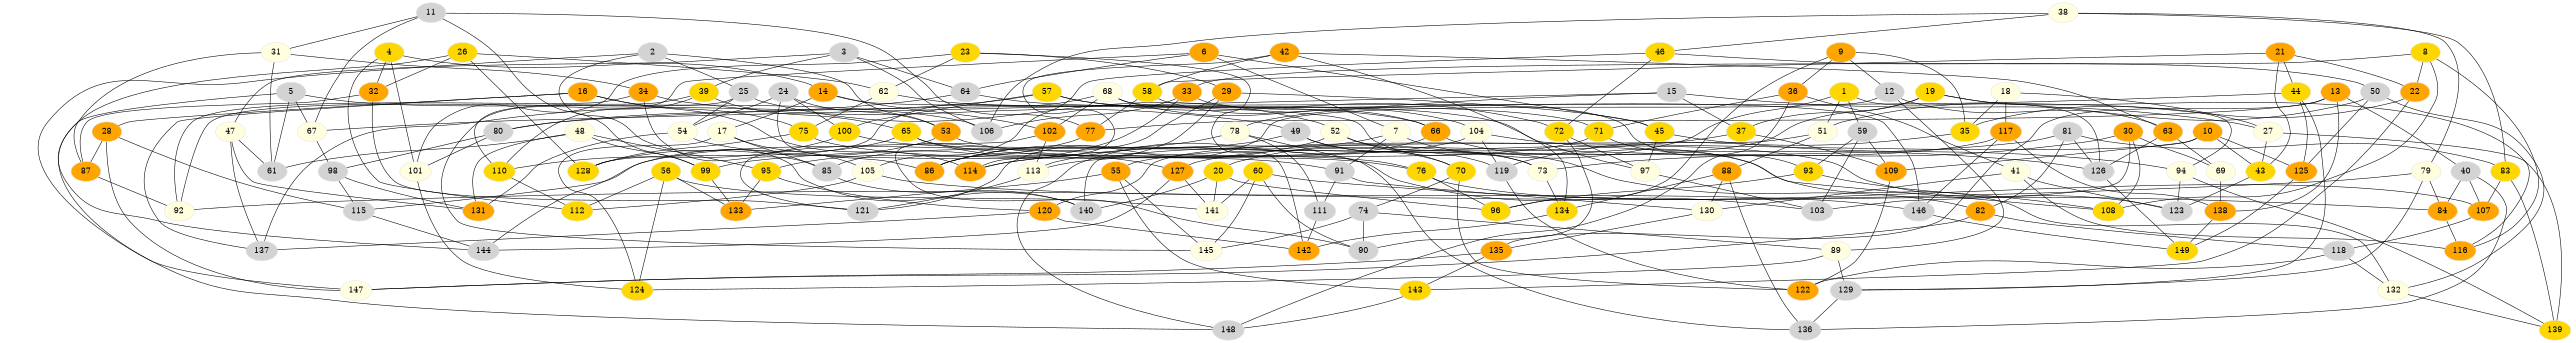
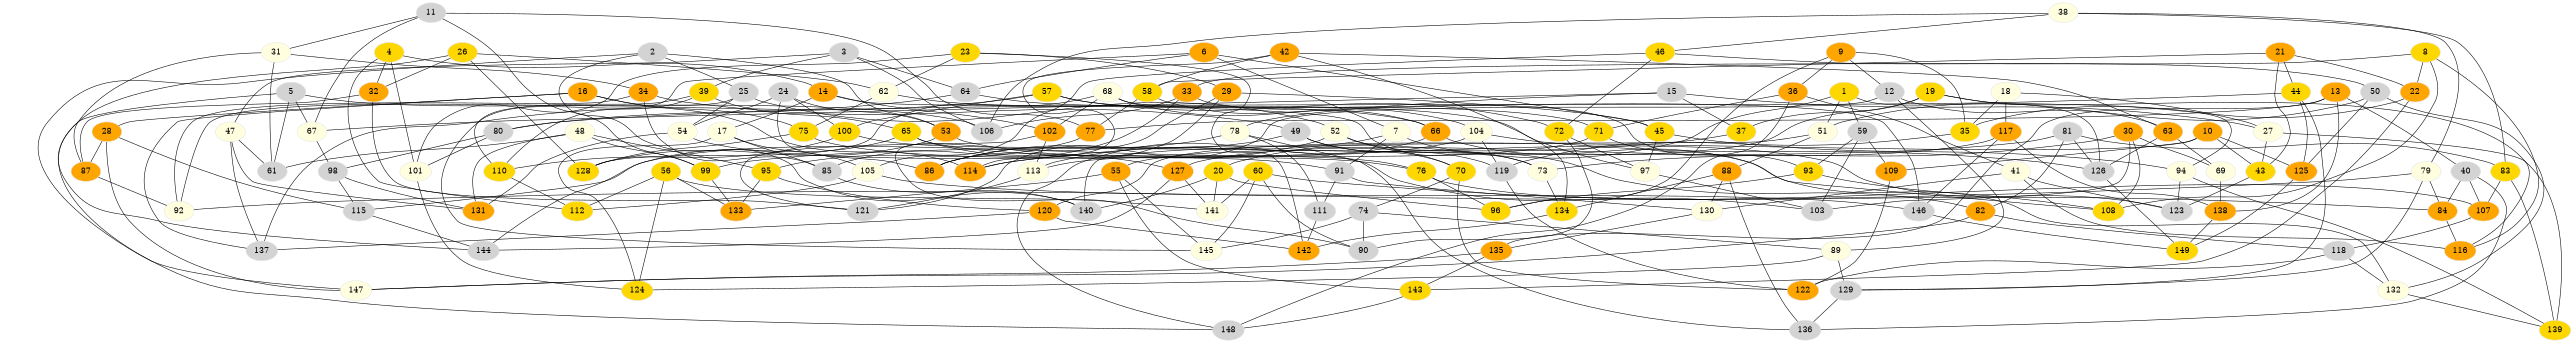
  graph {
    node [color=gray90 fillcolor=orange style=filled]
    1 [fillcolor=gold]
    20 [fillcolor=gold]
    51 [fillcolor=lightyellow]
    59 [fillcolor=lightgrey]
    126 [fillcolor=lightgrey]
    140 [fillcolor=lightgrey]
    96 [fillcolor=gold]
    141 [fillcolor=lightyellow]
    88
    109
    103 [fillcolor=lightgrey]
    93 [fillcolor=gold]
    149 [fillcolor=gold]
    2 [fillcolor=lightgrey]
    25 [fillcolor=lightgrey]
    53
    147 [fillcolor=lightyellow]
    54 [fillcolor=lightyellow]
    52 [fillcolor=lightyellow]
    92 [fillcolor=lightyellow]
    128 [fillcolor=gold]
    123 [fillcolor=lightgrey]
    3 [fillcolor=lightgrey]
    39 [fillcolor=gold]
    47 [fillcolor=lightyellow]
    64 [fillcolor=lightgrey]
    106 [fillcolor=lightgrey]
    110 [fillcolor=gold]
    65 [fillcolor=gold]
    145 [fillcolor=lightyellow]
    61 [fillcolor=lightgrey]
    137 [fillcolor=lightgrey]
    131
    80 [fillcolor=lightgrey]
    97 [fillcolor=lightyellow]
    4 [fillcolor=gold]
    14
    32
    101 [fillcolor=lightyellow]
    112 [fillcolor=gold]
    17 [fillcolor=lightyellow]
    73 [fillcolor=lightyellow]
    102
    121 [fillcolor=lightgrey]
    87
    124 [fillcolor=gold]
    5 [fillcolor=lightgrey]
    67 [fillcolor=lightyellow]
    148 [fillcolor=lightgrey]
    98 [fillcolor=lightgrey]
    6
    7 [fillcolor=lightyellow]
    45 [fillcolor=gold]
    82
    91 [fillcolor=lightgrey]
    113 [fillcolor=lightyellow]
    94 [fillcolor=lightyellow]
    118 [fillcolor=lightgrey]
    111 [fillcolor=lightgrey]
    130 [fillcolor=lightyellow]
    8 [fillcolor=gold]
    22
    33
    108 [fillcolor=gold]
    116
    35 [fillcolor=gold]
    143 [fillcolor=gold]
    85 [fillcolor=lightgrey]
    12 [fillcolor=lightgrey]
    9
    36
    63
    89 [fillcolor=lightyellow]
    119 [fillcolor=lightgrey]
    41 [fillcolor=lightyellow]
    71 [fillcolor=gold]
    43 [fillcolor=gold]
    10
    120
    125
    122
    142
    11 [fillcolor=lightgrey]
    31 [fillcolor=lightyellow]
    77
    99 [fillcolor=gold]
    34
    95 [fillcolor=gold]
    133
    69 [fillcolor=lightyellow]
    129 [fillcolor=lightgrey]
    13
    40 [fillcolor=lightgrey]
    135
    138
    84
    107
    136 [fillcolor=lightgrey]
    105 [fillcolor=lightyellow]
    134 [fillcolor=gold]
    15 [fillcolor=lightgrey]
    27 [fillcolor=lightyellow]
    37 [fillcolor=gold]
    78 [fillcolor=lightyellow]
    139 [fillcolor=gold]
    114
    86
    16
    28
    75 [fillcolor=gold]
    115 [fillcolor=lightgrey]
    76 [fillcolor=gold]
    146 [fillcolor=lightgrey]
    18 [fillcolor=lightyellow]
    117
    127
    19 [fillcolor=gold]
    55
    21
    44 [fillcolor=gold]
    58 [fillcolor=gold]
    66
    23 [fillcolor=gold]
    29
    62 [fillcolor=lightyellow]
    90 [fillcolor=lightgrey]
    24 [fillcolor=lightgrey]
    100 [fillcolor=gold]
    70 [fillcolor=gold]
    26 [fillcolor=gold]
    144 [fillcolor=lightgrey]
    30
    49 [fillcolor=lightgrey]
    132 [fillcolor=lightyellow]
    38 [fillcolor=lightyellow]
    46 [fillcolor=gold]
    79 [fillcolor=lightyellow]
    83 [fillcolor=gold]
    50 [fillcolor=lightgrey]
    72 [fillcolor=gold]
    42
    48 [fillcolor=lightyellow]
    74 [fillcolor=lightgrey]
    56 [fillcolor=gold]
    57 [fillcolor=gold]
    60 [fillcolor=gold]
    68 [fillcolor=lightyellow]
    104 [fillcolor=lightyellow]
    81 [fillcolor=lightgrey]
    1 -- 20
    1 -- 51
    1 -- 59
    1 -- 126
    20 -- 140
    20 -- 96
    20 -- 141
    51 -- 140
    51 -- 88
    59 -- 109
    59 -- 103
    59 -- 93
    126 -- 149
    88 -- 130
    88 -- 136
    88 -- 134
    109 -- 122
    93 -- 96
    93 -- 108
    2 -- 140
    2 -- 25
    2 -- 53
    2 -- 147
    25 -- 54
    25 -- 52
    25 -- 92
    53 -- 128
    53 -- 123
    54 -- 131
    54 -- 91
    52 -- 73
    52 -- 114
    52 -- 70
    3 -- 39
    3 -- 47
    3 -- 64
    3 -- 106
    39 -- 110
    39 -- 65
    39 -- 145
    47 -- 61
    47 -- 137
    47 -- 131
    64 -- 80
    64 -- 97
    110 -- 112
    65 -- 76
    65 -- 127
    65 -- 144
    80 -- 101
    80 -- 98
    97 -- 103
    4 -- 14
    4 -- 32
    4 -- 101
    4 -- 112
    14 -- 17
    14 -- 73
    14 -- 102
    32 -- 121
    32 -- 87
    101 -- 124
    17 -- 124
    17 -- 85
    17 -- 105
    73 -- 134
    102 -- 121
    102 -- 113
    87 -- 92
    5 -- 106
    5 -- 61
    5 -- 67
    5 -- 148
    67 -- 98
    98 -- 131
    98 -- 115
    6 -- 64
    6 -- 110
    6 -- 7
    6 -- 45
    7 -- 82
    7 -- 91
    7 -- 113
    45 -- 97
    45 -- 94
    82 -- 147
    82 -- 118
    91 -- 111
    91 -- 130
    113 -- 121
    94 -- 123
    94 -- 139
    118 -- 122
    118 -- 132
    111 -- 142
    130 -- 135
    8 -- 22
    8 -- 33
    8 -- 108
    8 -- 116
    22 -- 35
    22 -- 143
    33 -- 93
    33 -- 106
    33 -- 85
    35 -- 119
    143 -- 148
    85 -- 140
    12 -- 121
    12 -- 63
    12 -- 89
    9 -- 96
    9 -- 35
    9 -- 12
    9 -- 36
    36 -- 148
    36 -- 41
    36 -- 71
    63 -- 126
    63 -- 69
    89 -- 124
    89 -- 129
    119 -- 122
    41 -- 123
    41 -- 130
    41 -- 116
    71 -- 113
    71 -- 132
    43 -- 123
    10 -- 109
    10 -- 43
    10 -- 120
    10 -- 125
    120 -- 137
    120 -- 142
    125 -- 149
    11 -- 67
    11 -- 31
    11 -- 77
    11 -- 99
    31 -- 61
    31 -- 87
    31 -- 34
    77 -- 95
    99 -- 133
    34 -- 92
    34 -- 85
    34 -- 49
    95 -- 120
    95 -- 133
    69 -- 138
    129 -- 136
    13 -- 77
    13 -- 40
    13 -- 135
    13 -- 138
    40 -- 84
    40 -- 107
    40 -- 136
    135 -- 147
    135 -- 143
    138 -- 149
    84 -- 116
    107 -- 118
    105 -- 112
    105 -- 146
    134 -- 142
    15 -- 67
    15 -- 27
    15 -- 37
    15 -- 78
    27 -- 43
    27 -- 139
-   37 -- 109
    37 -- 114
    78 -- 111
    78 -- 136
    78 -- 86
    16 -- 137
    16 -- 114
    16 -- 28
    16 -- 75
    28 -- 147
    28 -- 87
    28 -- 115
    75 -- 128
    75 -- 76
    115 -- 144
    76 -- 96
    76 -- 107
    146 -- 149
    18 -- 35
    18 -- 27
    18 -- 117
    117 -- 138
    117 -- 146
    117 -- 127
    127 -- 141
    127 -- 144
    19 -- 94
    19 -- 116
    19 -- 37
    19 -- 55
    55 -- 145
    55 -- 143
    55 -- 133
    21 -- 22
    21 -- 43
    21 -- 44
    21 -- 58
    44 -- 80
    44 -- 125
    44 -- 129
    58 -- 77
    58 -- 66
    66 -- 148
    66 -- 108
    23 -- 101
    23 -- 142
    23 -- 29
    23 -- 62
    29 -- 45
    29 -- 86
    29 -- 90
    62 -- 75
    62 -- 66
    24 -- 53
    24 -- 54
    24 -- 86
    24 -- 100
    100 -- 103
    100 -- 110
    70 -- 122
    70 -- 74
    26 -- 128
    26 -- 32
    26 -- 62
    26 -- 144
    30 -- 103
    30 -- 73
    30 -- 108
    30 -- 69
    49 -- 119
    49 -- 86
    49 -- 70
    132 -- 139
    38 -- 106
    38 -- 46
    38 -- 79
    38 -- 83
    46 -- 105
    46 -- 50
    46 -- 72
    79 -- 92
    79 -- 129
    79 -- 84
    83 -- 107
    83 -- 139
    50 -- 51
    50 -- 125
    50 -- 132
    72 -- 97
    72 -- 90
    42 -- 63
    42 -- 134
    42 -- 114
    42 -- 58
    48 -- 61
    48 -- 131
    48 -- 99
    48 -- 95
    74 -- 145
    74 -- 89
    74 -- 90
    56 -- 141
    56 -- 112
    56 -- 124
    56 -- 133
    57 -- 137
    57 -- 71
    57 -- 100
    57 -- 72
    60 -- 141
    60 -- 145
    60 -- 84
    60 -- 90
    68 -- 128
    68 -- 102
    68 -- 146
    68 -- 104
    104 -- 126
    104 -- 119
    104 -- 115
    81 -- 126
    81 -- 82
    81 -- 99
    81 -- 83
  }
